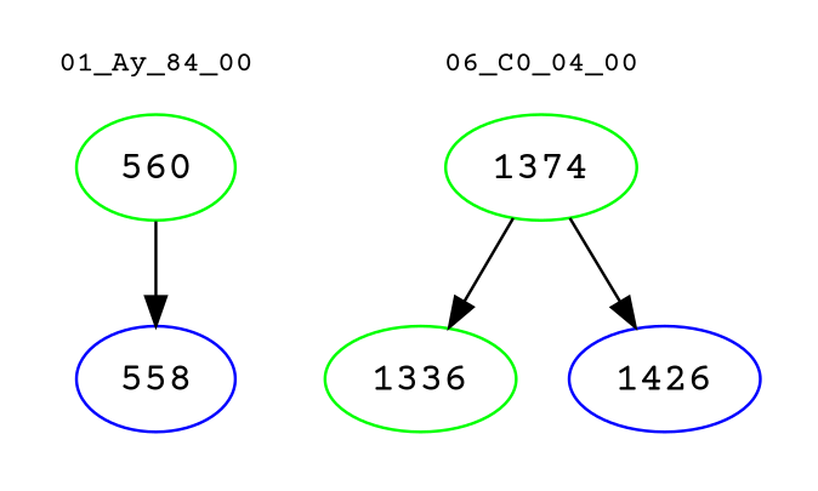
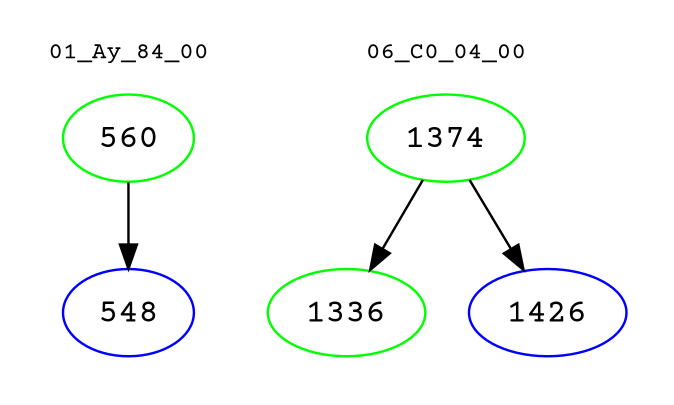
  digraph {
    fontname="Courier Prime"
    node [color=green fontname="Courier Prime"]
    edge [color=black fontname="Courier Prime"]
    n1 [label=560]
-   n2 [color=blue label=558]
+   n2 [color=blue label=548]
    n3 [label=1374]
    n4 [label=1336]
    n5 [color=blue label=1426]
    subgraph cluster_1 {
      color=white
      fontsize=10
      label="01_Ay_84_00"
      n1
      n2
    }
    subgraph cluster_2 {
      color=white
      fontsize=10
      label="06_C0_04_00"
      n3
      n4
      n5
    }
    n1 -> n2
    n3 -> n4
    n3 -> n5
  }
